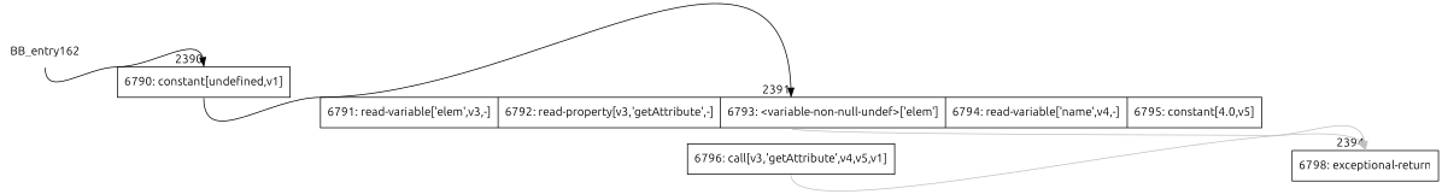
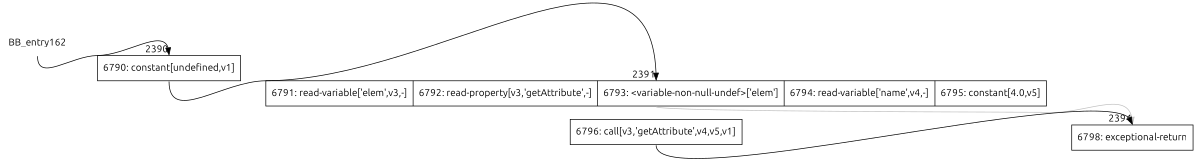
  digraph {
    fontname=Ubuntu
    rankdir=LR
    node [fontname=Ubuntu shape=record]
    edge [fontname=Ubuntu headport=n tailport=s]
    BB_entry162 [shape=none]
    n2 [label="{6790: constant[undefined,v1]}"]
    n3 [label="{6791: read-variable['elem',v3,-]|6792: read-property[v3,'getAttribute',-]|6793: \<variable-non-null-undef\>['elem']|6794: read-variable['name',v4,-]|6795: constant[4.0,v5]}"]
    n4 [label="{6798: exceptional-return}"]
    n5 [label="{6796: call[v3,'getAttribute',v4,v5,v1]}"]
    BB_entry162 -> n2 [headlabel="    2390"]
    n2 -> n3 [headlabel="      2391"]
    n3 -> n4 [color=gray headlabel="      2394"]
-   n5 -> n4 [color=gray]
+   n5 -> n4 [color=black]
  }
